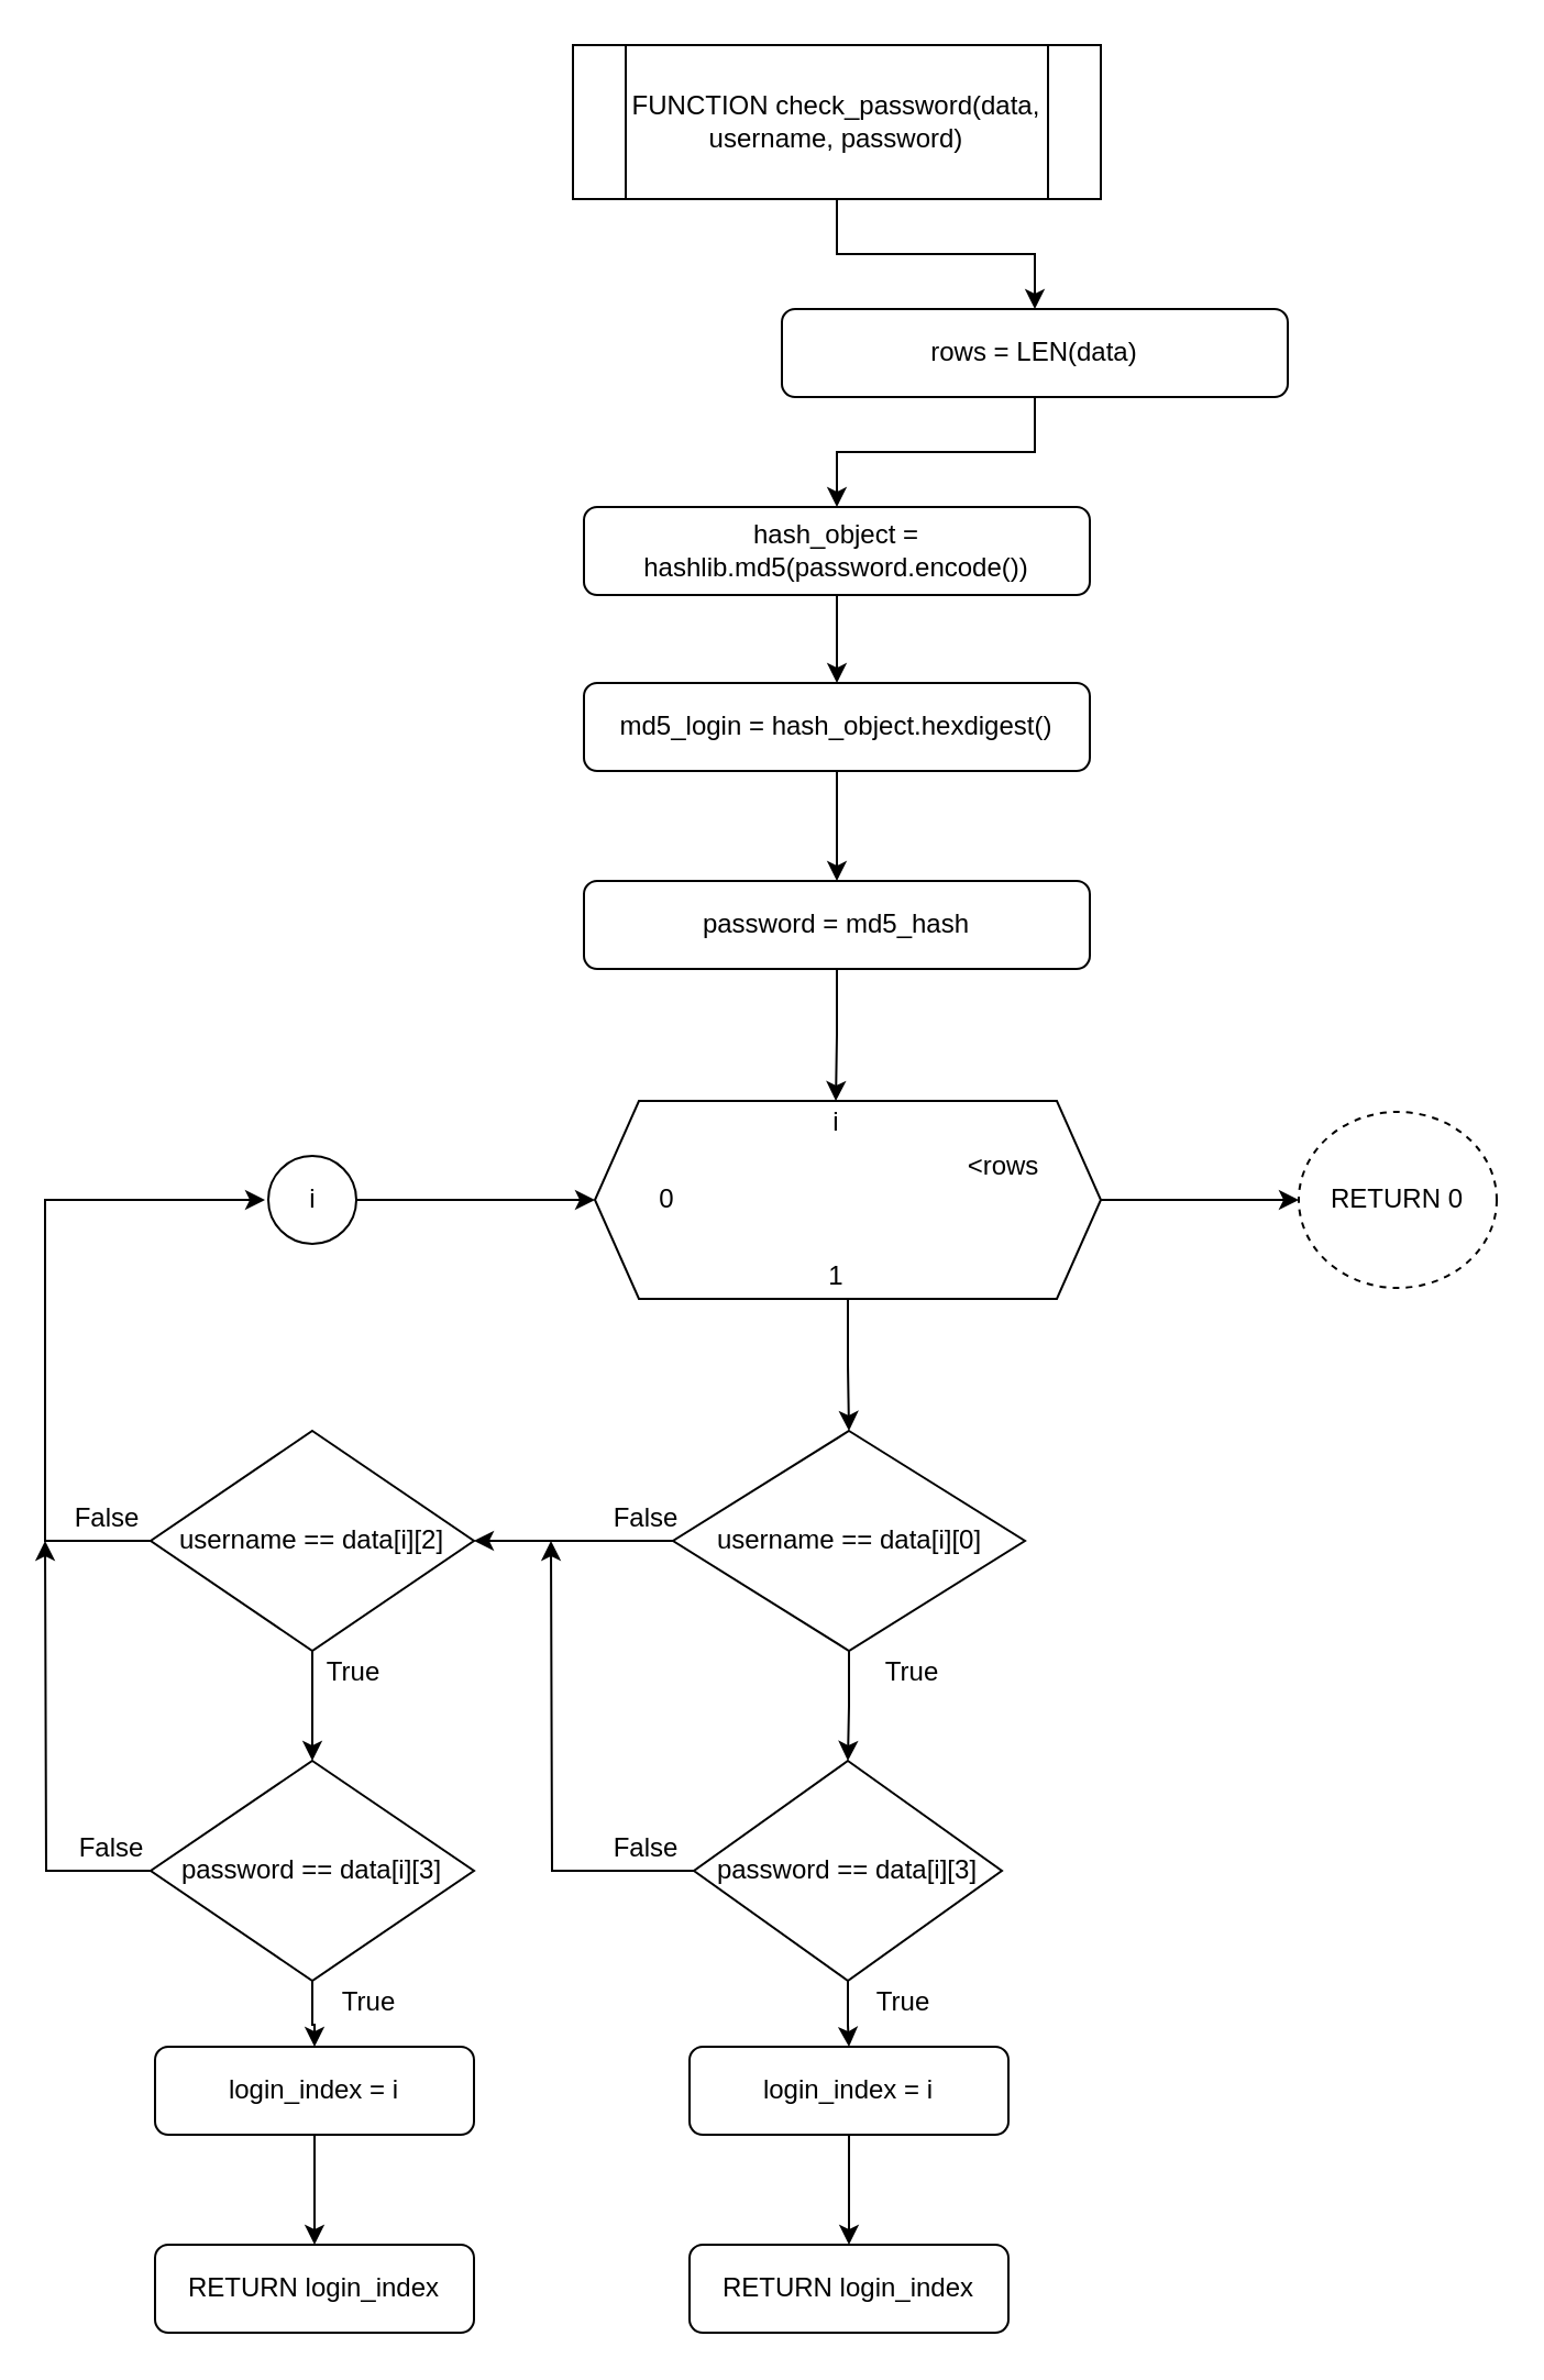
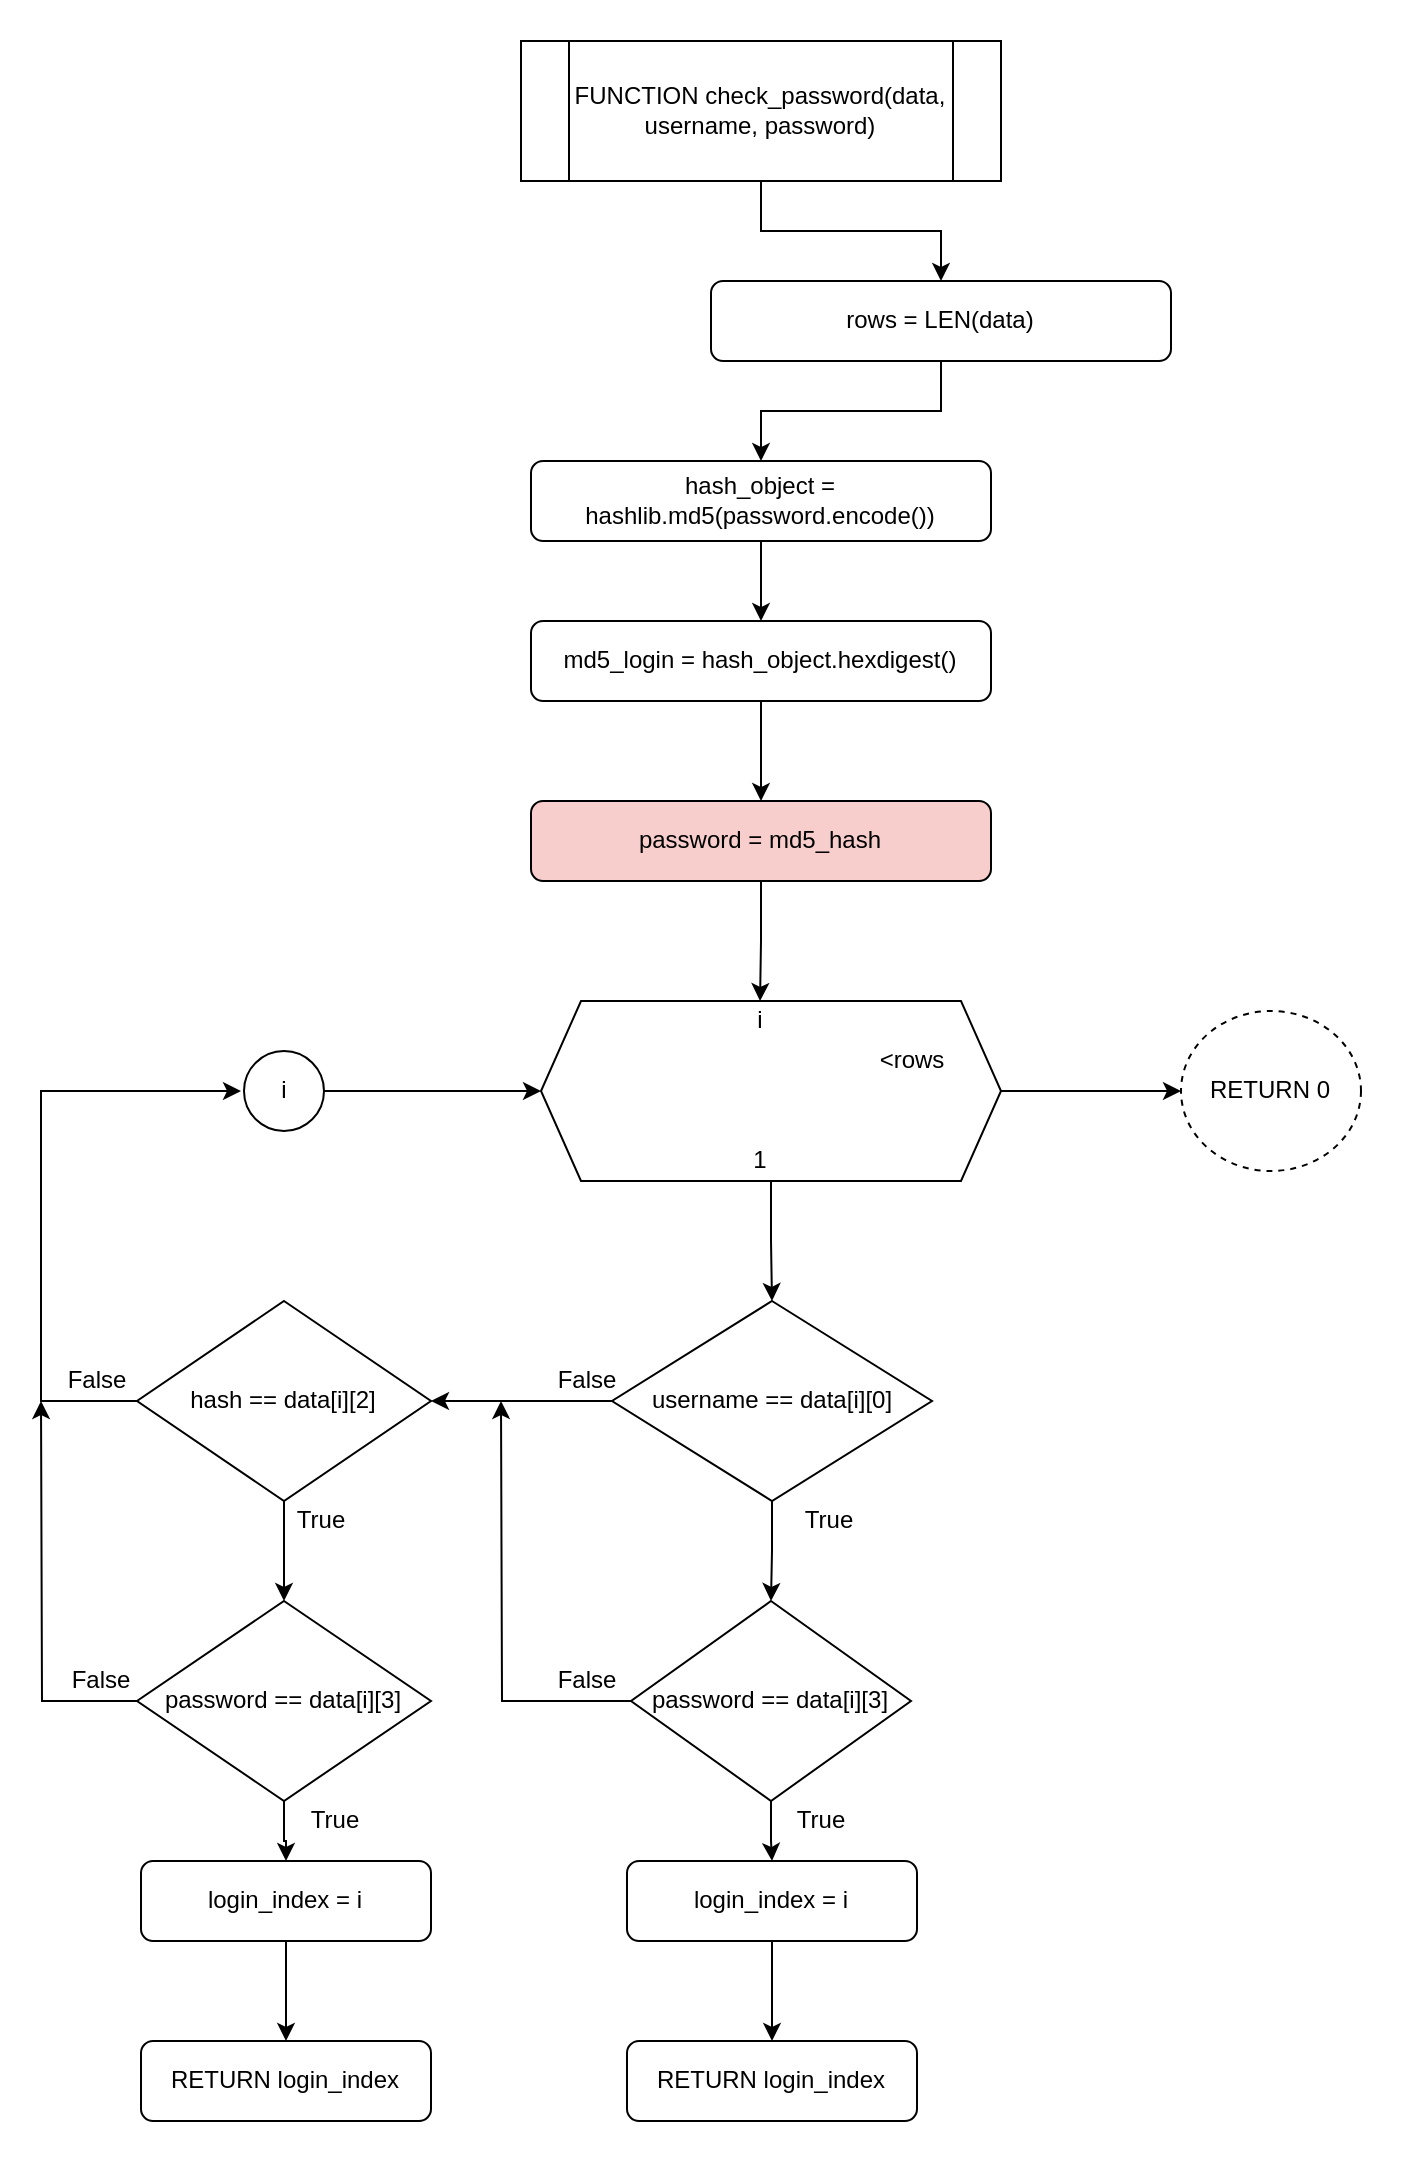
  <mxCell id="0" />
  <mxCell id="1" parent="0" />
  <mxCell id="2" value="" style="edgeStyle=orthogonalEdgeStyle;rounded=0;orthogonalLoop=1;jettySize=auto;html=1;" parent="1" source="3" target="5" edge="1"><mxGeometry relative="1" as="geometry" /></mxCell>
  <mxCell id="3" value="FUNCTION check_password(data, username, password)" style="shape=process;whiteSpace=wrap;html=1;backgroundOutline=1;" parent="1" vertex="1"><mxGeometry x="260" y="20" width="240" height="70" as="geometry" /></mxCell>
  <mxCell id="4" value="" style="edgeStyle=orthogonalEdgeStyle;rounded=0;orthogonalLoop=1;jettySize=auto;html=1;" parent="1" source="5" target="7" edge="1"><mxGeometry relative="1" as="geometry" /></mxCell>
  <mxCell id="5" value="rows = LEN(data)" style="rounded=1;whiteSpace=wrap;html=1;" parent="1" vertex="1"><mxGeometry x="355" y="140" width="230" height="40" as="geometry" /></mxCell>
  <mxCell id="6" value="" style="edgeStyle=orthogonalEdgeStyle;rounded=0;orthogonalLoop=1;jettySize=auto;html=1;" parent="1" source="7" target="9" edge="1"><mxGeometry relative="1" as="geometry" /></mxCell>
  <mxCell id="7" value="hash_object = hashlib.md5(password.encode())" style="rounded=1;whiteSpace=wrap;html=1;" parent="1" vertex="1"><mxGeometry x="265" y="230" width="230" height="40" as="geometry" /></mxCell>
  <mxCell id="8" value="" style="edgeStyle=orthogonalEdgeStyle;rounded=0;orthogonalLoop=1;jettySize=auto;html=1;" parent="1" source="9" target="11" edge="1"><mxGeometry relative="1" as="geometry" /></mxCell>
  <mxCell id="9" value="md5_login = hash_object.hexdigest()" style="rounded=1;whiteSpace=wrap;html=1;" parent="1" vertex="1"><mxGeometry x="265" y="310" width="230" height="40" as="geometry" /></mxCell>
  <mxCell id="10" style="edgeStyle=orthogonalEdgeStyle;rounded=0;orthogonalLoop=1;jettySize=auto;html=1;entryX=0.5;entryY=0;entryDx=0;entryDy=0;" parent="1" source="11" target="14" edge="1"><mxGeometry relative="1" as="geometry" /></mxCell>
- <mxCell id="11" value="password = md5_hash" style="rounded=1;whiteSpace=wrap;html=1;" parent="1" vertex="1"><mxGeometry x="265" y="400" width="230" height="40" as="geometry" /></mxCell>
+ <mxCell id="11" value="password = md5_hash" style="rounded=1;whiteSpace=wrap;html=1;fillColor=#f8cecc;" parent="1" vertex="1"><mxGeometry x="265" y="400" width="230" height="40" as="geometry" /></mxCell>
  <mxCell id="12" value="" style="group" parent="1" vertex="1" connectable="0"><mxGeometry x="270" y="500" width="230" height="90" as="geometry" /></mxCell>
  <mxCell id="13" value="" style="shape=hexagon;perimeter=hexagonPerimeter2;whiteSpace=wrap;html=1;fixedSize=1;" parent="12" vertex="1"><mxGeometry width="230.0" height="90" as="geometry" /></mxCell>
  <mxCell id="14" value="i" style="text;html=1;strokeColor=none;fillColor=none;align=center;verticalAlign=middle;whiteSpace=wrap;rounded=0;" parent="12" vertex="1"><mxGeometry x="87.619" width="43.81" height="20" as="geometry" /></mxCell>
- <mxCell id="15" value="0" style="text;html=1;strokeColor=none;fillColor=none;align=center;verticalAlign=middle;whiteSpace=wrap;rounded=0;" parent="12" vertex="1"><mxGeometry x="10.952" y="35" width="43.81" height="20" as="geometry" /></mxCell>
  <mxCell id="16" value="1" style="text;html=1;strokeColor=none;fillColor=none;align=center;verticalAlign=middle;whiteSpace=wrap;rounded=0;" parent="12" vertex="1"><mxGeometry x="87.619" y="70" width="43.81" height="20" as="geometry" /></mxCell>
  <mxCell id="17" value="&amp;lt;rows" style="text;html=1;strokeColor=none;fillColor=none;align=center;verticalAlign=middle;whiteSpace=wrap;rounded=0;" parent="12" vertex="1"><mxGeometry x="164.286" y="20" width="43.81" height="20" as="geometry" /></mxCell>
  <mxCell id="18" value="" style="edgeStyle=orthogonalEdgeStyle;rounded=0;orthogonalLoop=1;jettySize=auto;html=1;" parent="1" source="20" target="24" edge="1"><mxGeometry relative="1" as="geometry" /></mxCell>
  <mxCell id="19" style="edgeStyle=orthogonalEdgeStyle;rounded=0;orthogonalLoop=1;jettySize=auto;html=1;" parent="1" source="20" target="32" edge="1"><mxGeometry relative="1" as="geometry" /></mxCell>
  <mxCell id="20" value="username == data[i][0]" style="rhombus;whiteSpace=wrap;html=1;" parent="1" vertex="1"><mxGeometry x="305.5" y="650" width="160" height="100" as="geometry" /></mxCell>
  <mxCell id="21" value="" style="edgeStyle=orthogonalEdgeStyle;rounded=0;orthogonalLoop=1;jettySize=auto;html=1;" parent="1" source="13" target="20" edge="1"><mxGeometry relative="1" as="geometry" /></mxCell>
  <mxCell id="22" value="" style="edgeStyle=orthogonalEdgeStyle;rounded=0;orthogonalLoop=1;jettySize=auto;html=1;" parent="1" source="24" target="27" edge="1"><mxGeometry relative="1" as="geometry" /></mxCell>
  <mxCell id="23" style="edgeStyle=orthogonalEdgeStyle;rounded=0;orthogonalLoop=1;jettySize=auto;html=1;" parent="1" source="24" edge="1"><mxGeometry relative="1" as="geometry"><mxPoint x="250" y="700" as="targetPoint" /></mxGeometry></mxCell>
  <mxCell id="24" value="password == data[i][3]" style="rhombus;whiteSpace=wrap;html=1;" parent="1" vertex="1"><mxGeometry x="315" y="800" width="140" height="100" as="geometry" /></mxCell>
  <mxCell id="25" value="True" style="text;html=1;align=center;verticalAlign=middle;resizable=0;points=[];autosize=1;strokeColor=none;" parent="1" vertex="1"><mxGeometry x="394" y="750" width="40" height="20" as="geometry" /></mxCell>
  <mxCell id="26" value="" style="edgeStyle=orthogonalEdgeStyle;rounded=0;orthogonalLoop=1;jettySize=auto;html=1;" parent="1" source="27" target="28" edge="1"><mxGeometry relative="1" as="geometry" /></mxCell>
  <mxCell id="27" value="login_index = i" style="rounded=1;whiteSpace=wrap;html=1;" parent="1" vertex="1"><mxGeometry x="313" y="930" width="145" height="40" as="geometry" /></mxCell>
  <mxCell id="28" value="RETURN login_index" style="rounded=1;whiteSpace=wrap;html=1;" parent="1" vertex="1"><mxGeometry x="313" y="1020" width="145" height="40" as="geometry" /></mxCell>
  <mxCell id="29" value="True" style="text;html=1;align=center;verticalAlign=middle;resizable=0;points=[];autosize=1;strokeColor=none;" parent="1" vertex="1"><mxGeometry x="390" y="900" width="40" height="20" as="geometry" /></mxCell>
  <mxCell id="30" value="" style="edgeStyle=orthogonalEdgeStyle;rounded=0;orthogonalLoop=1;jettySize=auto;html=1;" parent="1" source="32" target="35" edge="1"><mxGeometry relative="1" as="geometry" /></mxCell>
  <mxCell id="31" style="edgeStyle=orthogonalEdgeStyle;rounded=0;orthogonalLoop=1;jettySize=auto;html=1;" parent="1" source="32" edge="1"><mxGeometry relative="1" as="geometry"><mxPoint x="120" y="545" as="targetPoint" /><Array as="points"><mxPoint x="20" y="700" /><mxPoint x="20" y="545" /></Array></mxGeometry></mxCell>
- <mxCell id="32" value="username == data[i][2]" style="rhombus;whiteSpace=wrap;html=1;" parent="1" vertex="1"><mxGeometry x="68" y="650" width="147" height="100" as="geometry" /></mxCell>
+ <mxCell id="32" value="hash == data[i][2]" style="rhombus;whiteSpace=wrap;html=1;" parent="1" vertex="1"><mxGeometry x="68" y="650" width="147" height="100" as="geometry" /></mxCell>
  <mxCell id="33" value="" style="edgeStyle=orthogonalEdgeStyle;rounded=0;orthogonalLoop=1;jettySize=auto;html=1;" parent="1" source="35" target="38" edge="1"><mxGeometry relative="1" as="geometry" /></mxCell>
  <mxCell id="34" style="edgeStyle=orthogonalEdgeStyle;rounded=0;orthogonalLoop=1;jettySize=auto;html=1;" parent="1" source="35" edge="1"><mxGeometry relative="1" as="geometry"><mxPoint x="20" y="700" as="targetPoint" /></mxGeometry></mxCell>
  <mxCell id="35" value="password == data[i][3]" style="rhombus;whiteSpace=wrap;html=1;" parent="1" vertex="1"><mxGeometry x="68" y="800" width="147" height="100" as="geometry" /></mxCell>
  <mxCell id="36" value="True" style="text;html=1;align=center;verticalAlign=middle;resizable=0;points=[];autosize=1;strokeColor=none;" parent="1" vertex="1"><mxGeometry x="140" y="750" width="40" height="20" as="geometry" /></mxCell>
  <mxCell id="37" value="" style="edgeStyle=orthogonalEdgeStyle;rounded=0;orthogonalLoop=1;jettySize=auto;html=1;" parent="1" source="38" target="39" edge="1"><mxGeometry relative="1" as="geometry" /></mxCell>
  <mxCell id="38" value="login_index = i" style="rounded=1;whiteSpace=wrap;html=1;" parent="1" vertex="1"><mxGeometry x="70" y="930" width="145" height="40" as="geometry" /></mxCell>
  <mxCell id="39" value="RETURN login_index" style="rounded=1;whiteSpace=wrap;html=1;" parent="1" vertex="1"><mxGeometry x="70" y="1020" width="145" height="40" as="geometry" /></mxCell>
  <mxCell id="40" value="True" style="text;html=1;align=center;verticalAlign=middle;resizable=0;points=[];autosize=1;strokeColor=none;" parent="1" vertex="1"><mxGeometry x="147" y="900" width="40" height="20" as="geometry" /></mxCell>
  <mxCell id="41" value="False" style="text;html=1;align=center;verticalAlign=middle;resizable=0;points=[];autosize=1;strokeColor=none;" parent="1" vertex="1"><mxGeometry x="273" y="680" width="40" height="20" as="geometry" /></mxCell>
  <mxCell id="42" style="edgeStyle=orthogonalEdgeStyle;rounded=0;orthogonalLoop=1;jettySize=auto;html=1;entryX=0;entryY=0.5;entryDx=0;entryDy=0;" parent="1" source="43" target="13" edge="1"><mxGeometry relative="1" as="geometry" /></mxCell>
  <mxCell id="43" value="i" style="ellipse;whiteSpace=wrap;html=1;aspect=fixed;" parent="1" vertex="1"><mxGeometry x="121.5" y="525" width="40" height="40" as="geometry" /></mxCell>
  <mxCell id="44" value="False" style="text;html=1;align=center;verticalAlign=middle;resizable=0;points=[];autosize=1;strokeColor=none;rotation=0;" parent="1" vertex="1"><mxGeometry x="28" y="680" width="40" height="20" as="geometry" /></mxCell>
  <mxCell id="45" value="RETURN 0" style="ellipse;whiteSpace=wrap;html=1;dashed=1;" parent="1" vertex="1"><mxGeometry x="590" y="505" width="90" height="80" as="geometry" /></mxCell>
  <mxCell id="46" value="" style="edgeStyle=orthogonalEdgeStyle;rounded=0;orthogonalLoop=1;jettySize=auto;html=1;" parent="1" source="13" target="45" edge="1"><mxGeometry relative="1" as="geometry" /></mxCell>
  <mxCell id="47" value="False" style="text;html=1;align=center;verticalAlign=middle;resizable=0;points=[];autosize=1;strokeColor=none;" parent="1" vertex="1"><mxGeometry x="273" y="830" width="40" height="20" as="geometry" /></mxCell>
  <mxCell id="48" value="False" style="text;html=1;align=center;verticalAlign=middle;resizable=0;points=[];autosize=1;strokeColor=none;rotation=0;" parent="1" vertex="1"><mxGeometry x="30" y="830" width="40" height="20" as="geometry" /></mxCell>
